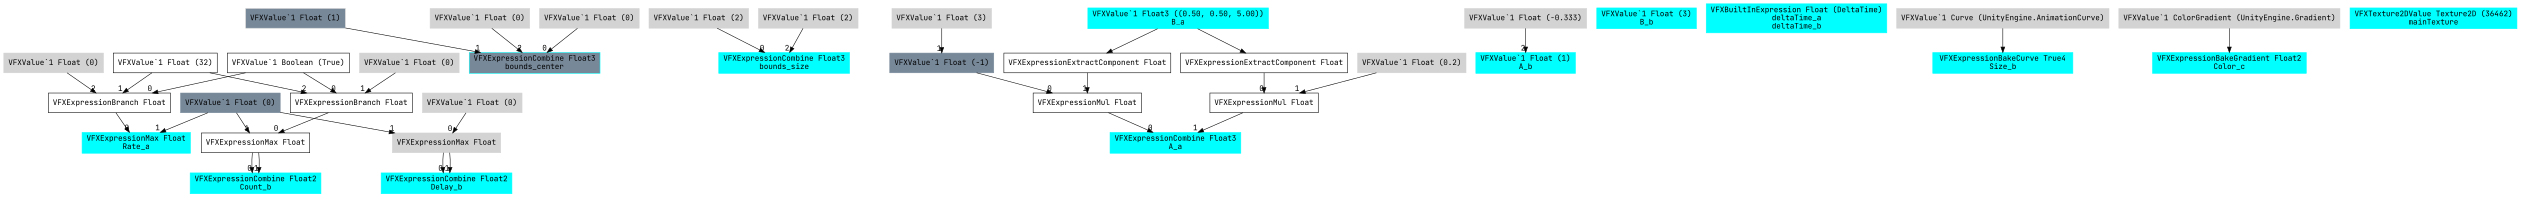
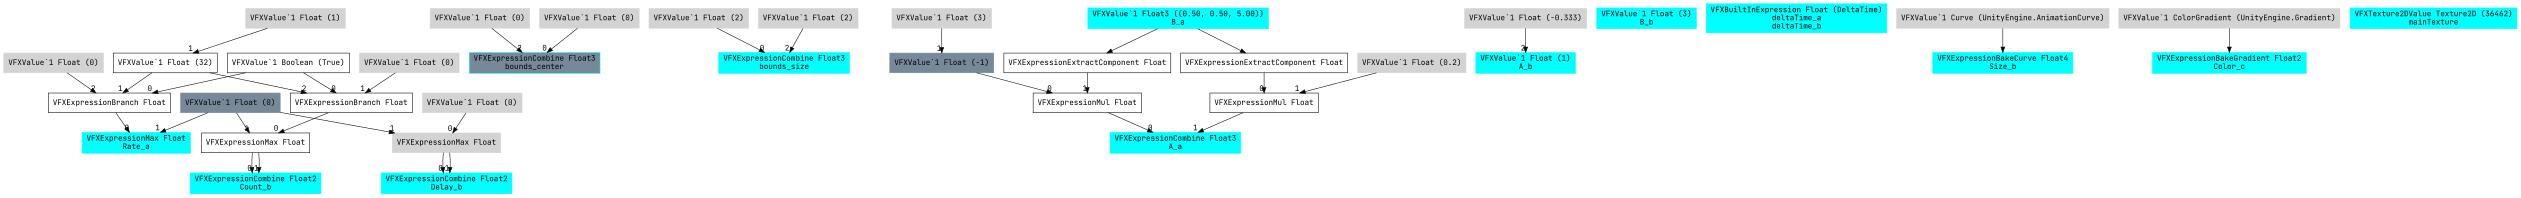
  digraph {
    fontname="JetBrains Mono"
    node [color=lightgray fontname="JetBrains Mono" shape=box style=filled]
    edge [fontname="JetBrains Mono" headlabel=0]
    n1 [color=cyan label="VFXExpressionMax Float\nRate_a"]
    n2 [label="VFXExpressionBranch Float" color="" style=""]
    n3 [label="VFXValue`1 Boolean (True)" color="" style=""]
    n4 [label="VFXExpressionBranch Float" color="" style=""]
    n5 [label="VFXExpressionMax Float" color="" style=""]
    n6 [label="VFXValue`1 Float (32)" color="" style=""]
    n7 [label="VFXValue`1 Float (0)"]
    n8 [color=lightslategray label="VFXValue`1 Float (0)"]
    n9 [label="VFXExpressionMax Float"]
    n10 [color=cyan label="VFXExpressionCombine Float2\nCount_b"]
    n11 [color=cyan label="VFXExpressionCombine Float2\nDelay_b"]
    n12 [label="VFXValue`1 Float (0)"]
    n13 [label="VFXValue`1 Float (0)"]
    n14 [color=cyan fillcolor=lightslategray label="VFXExpressionCombine Float3\nbounds_center"]
    n15 [label="VFXValue`1 Float (0)"]
-   n16 [label="VFXValue`1 Float (1)" fillcolor=lightslategray]
+   n16 [label="VFXValue`1 Float (1)"]
    n17 [label="VFXValue`1 Float (0)"]
    n18 [color=cyan label="VFXExpressionCombine Float3\nbounds_size"]
    n19 [label="VFXValue`1 Float (2)"]
    n20 [label="VFXValue`1 Float (3)"]
    n21 [color=lightslategray label="VFXValue`1 Float (-1)"]
    n22 [label="VFXValue`1 Float (2)"]
    n23 [color=cyan label="VFXExpressionCombine Float3\nA_a"]
    n24 [label="VFXExpressionMul Float" color="" style=""]
    n25 [label="VFXExpressionExtractComponent Float" color="" style=""]
    n26 [color=cyan label="VFXValue`1 Float3 ((0.50, 0.50, 5.00))\nB_a"]
    n27 [label="VFXExpressionExtractComponent Float" color="" style=""]
    n28 [label="VFXExpressionMul Float" color="" style=""]
    n29 [label="VFXValue`1 Float (0.2)"]
    n30 [label="VFXValue`1 Float (-0.333)"]
    n31 [color=cyan label="VFXValue`1 Float (1)\nA_b"]
    n32 [color=cyan label="VFXValue`1 Float (3)\nB_b"]
    n33 [color=cyan label="VFXBuiltInExpression Float (DeltaTime)\ndeltaTime_a\ndeltaTime_b"]
-   n34 [color=cyan label="VFXExpressionBakeCurve True4\nSize_b"]
+   n34 [color=cyan label="VFXExpressionBakeCurve Float4\nSize_b"]
    n35 [label="VFXValue`1 Curve (UnityEngine.AnimationCurve)"]
    n36 [color=cyan label="VFXExpressionBakeGradient Float2\nColor_c"]
    n37 [label="VFXValue`1 ColorGradient (UnityEngine.Gradient)"]
    n38 [color=cyan label="VFXTexture2DValue Texture2D (36462)\nmainTexture"]
    n2 -> n1
    n3 -> n2
    n3 -> n4
    n4 -> n5
    n5 -> n10
    n5 -> n10 [headlabel=1]
    n6 -> n2 [headlabel=1]
    n6 -> n4 [headlabel=2]
    n7 -> n2 [headlabel=2]
    n8 -> n1 [headlabel=1]
    n8 -> n5 [headlabel=1]
    n8 -> n9 [headlabel=1]
    n9 -> n11
    n9 -> n11 [headlabel=1]
    n12 -> n4 [headlabel=1]
    n13 -> n9
    n15 -> n14
-   n16 -> n14 [headlabel=1]
+   n16 -> n6 [headlabel=1]
    n17 -> n14 [headlabel=2]
    n19 -> n18
    n20 -> n21 [headlabel=1]
    n21 -> n24
    n22 -> n18 [headlabel=2]
    n24 -> n23
    n25 -> n24 [headlabel=1]
    n26 -> n25 [headlabel=""]
    n26 -> n27 [headlabel=""]
    n27 -> n28
    n28 -> n23 [headlabel=1]
    n29 -> n28 [headlabel=1]
    n30 -> n31 [headlabel=2]
    n35 -> n34 [headlabel=""]
    n37 -> n36 [headlabel=""]
  }
